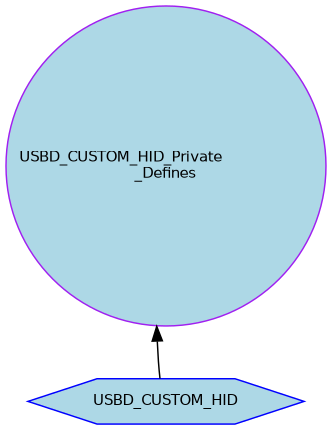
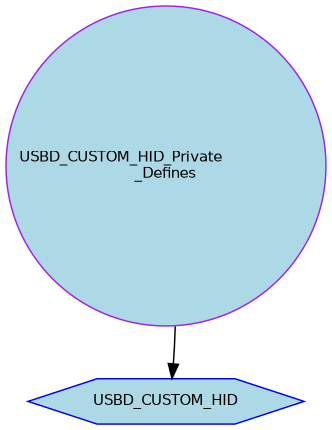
  digraph {
    rankdir=TB
    node [fillcolor=lightblue fontname=Helvetica fontsize=10 style=filled]
    n1 [color=purple fontcolor=black height=0.2 label="USBD_CUSTOM_HID_Private\l_Defines" shape=circle width=0.4]
    n2 [color=blue height=0.2 label=USBD_CUSTOM_HID shape=hexagon width=0.4]
-   n1 -> n2 [dir=back fontname=Helvetica fontsize=10 labelfontname=Helvetica labelfontsize=10 shape=plaintext style=solid]
+   n2 -> n1 [dir=back fontname=Helvetica fontsize=10 labelfontname=Helvetica labelfontsize=10 shape=plaintext style=solid]
  }
